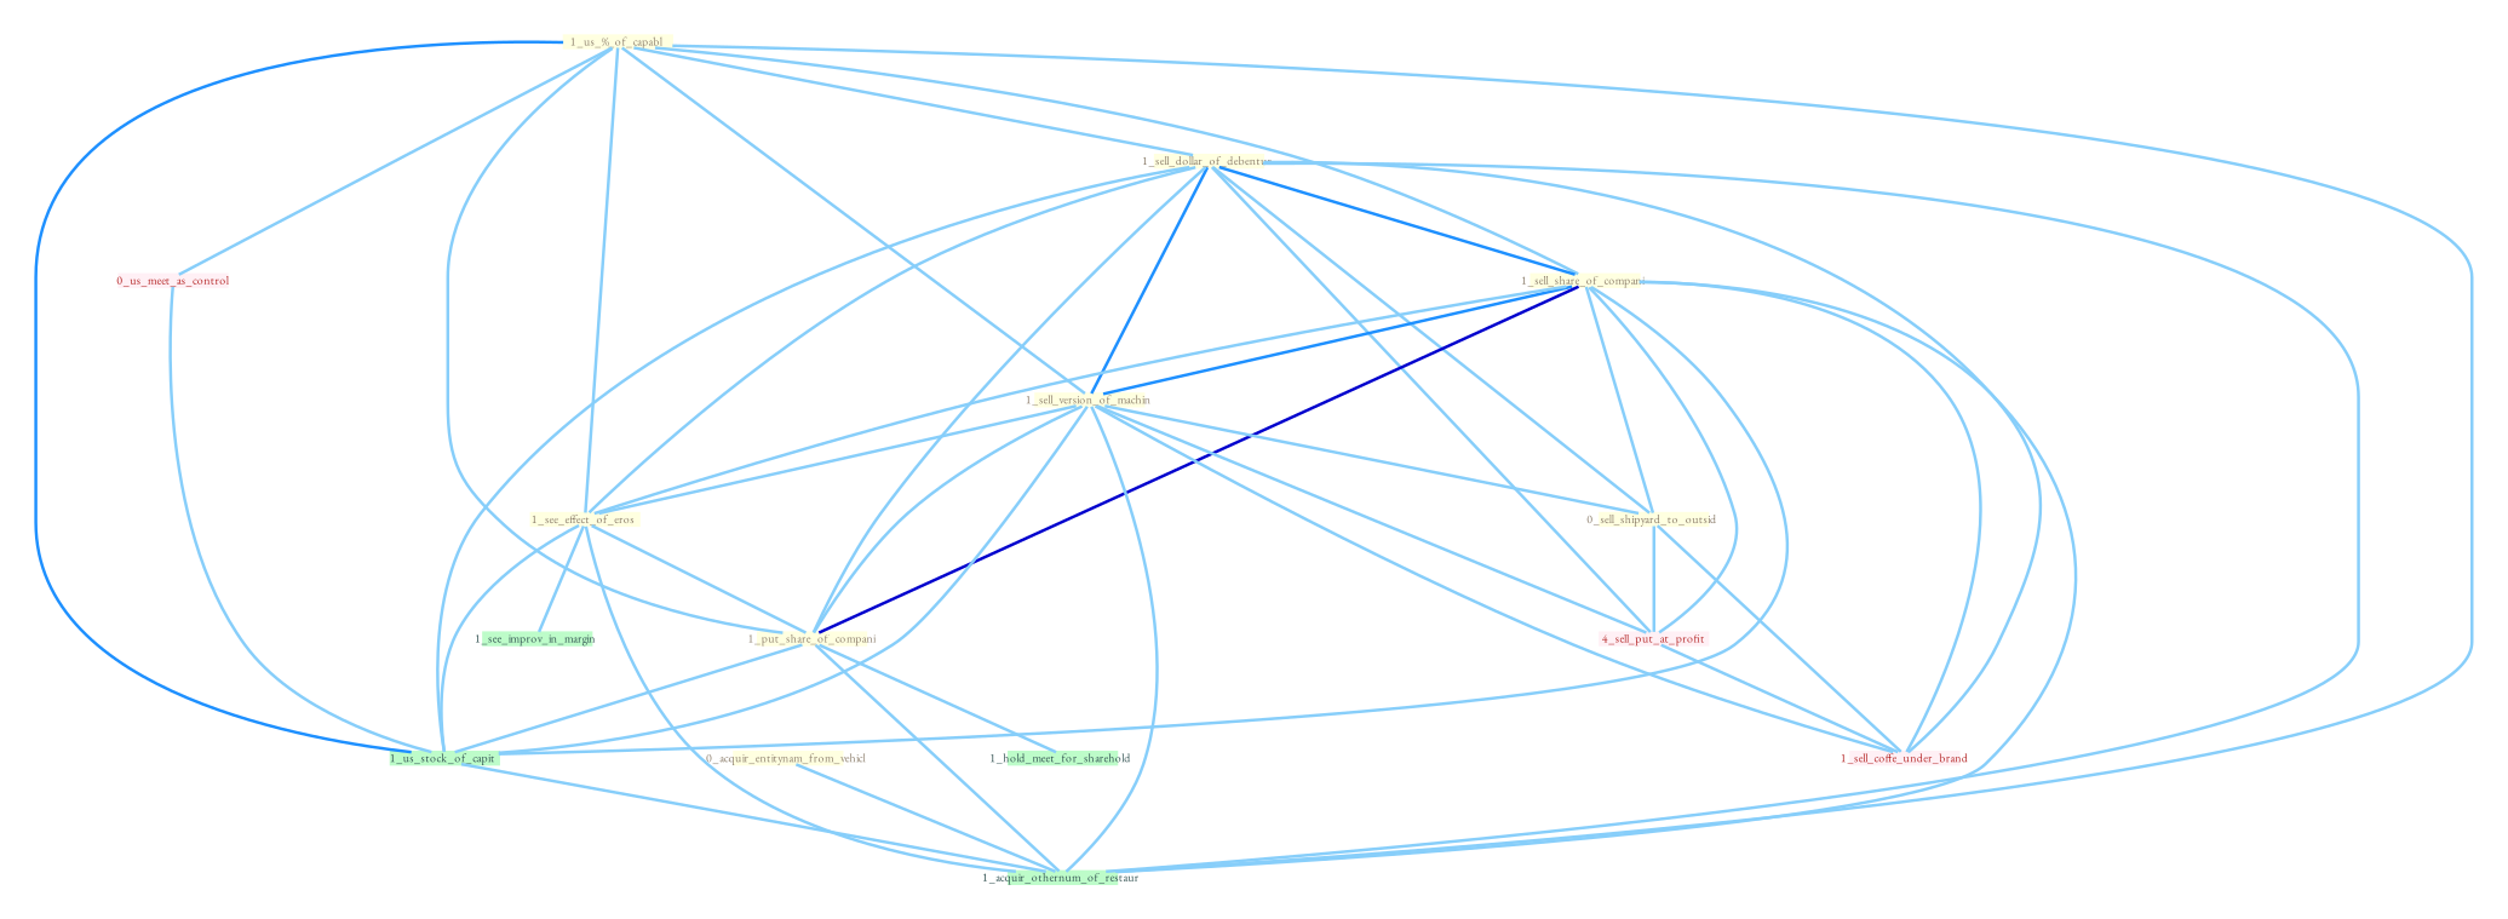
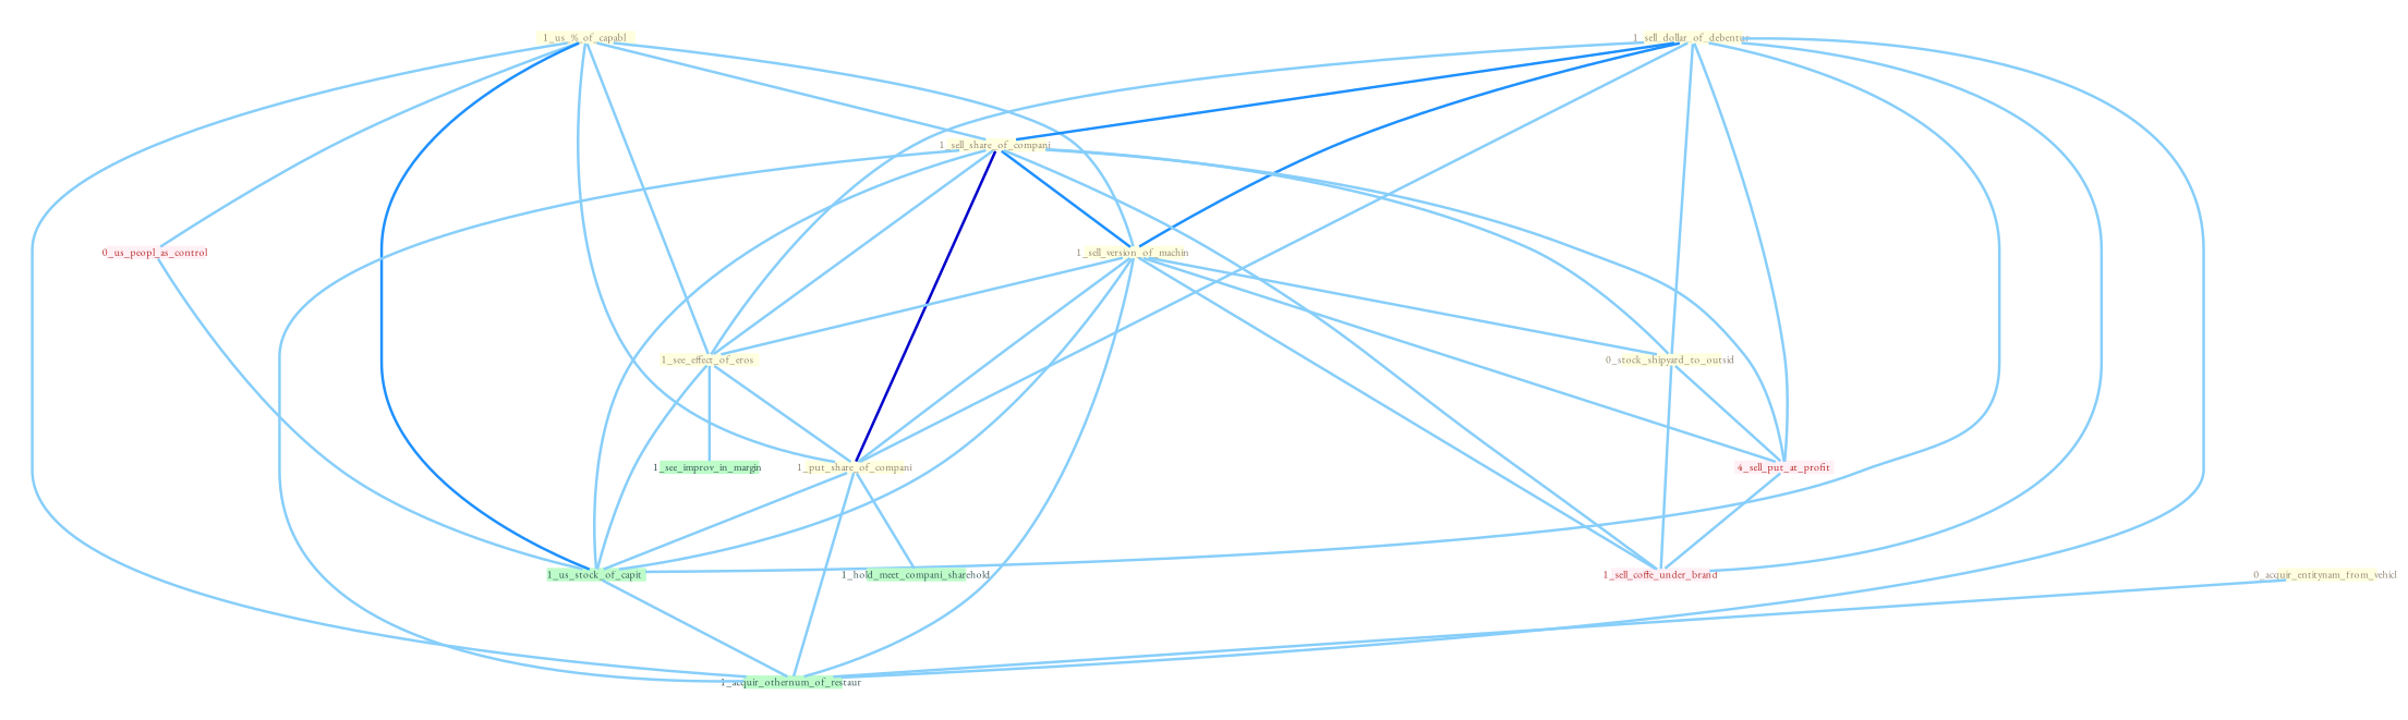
  graph {
    fontname="EB Garamond"
    node [color="#ffffe0" fixedsize=true fontcolor="#8b7d6b" fontname="EB Garamond" fontsize=4 shape=polygon style=filled]
    edge [color="#87cefa" fontname="EB Garamond" w=1]
    "1_us_%_of_capabl " [height=.06 width=.5]
    "1_sell_dollar_of_debentur " [height=.06 width=.5]
    "1_sell_share_of_compani " [height=.06 width=.5]
    "1_sell_version_of_machin " [height=.06 width=.5]
    "0_acquir_entitynam_from_vehicl " [height=.06 width=.5]
    "1_see_effect_of_eros " [height=.06 width=.5]
-   "0_sell_shipyard_to_outsid " [height=.06 width=.5]
+   "0_sell_shipyard_to_outsid " [height=.06 width=.5 label="0_stock_shipyard_to_outsid"]
    n8 [height=.06 label="1_put_share_of_compani" width=.5]
-   "0_us_peopl_as_control " [color="#fff0f5" fontcolor="#b22222" height=.06 width=.5 label="0_us_meet_as_control"]
+   "0_us_peopl_as_control " [color="#fff0f5" fontcolor="#b22222" height=.06 width=.5]
    n10 [color="#fff0f5" fontcolor="#b22222" height=.06 label="4_sell_put_at_profit" width=.5]
    n11 [color="#fff0f5" fontcolor="#b22222" height=.06 label="1_sell_coffe_under_brand" width=.5]
    "1_us_stock_of_capit " [color="#BDFCC9" fontcolor="#2f4f4f" height=.06 width=.5]
    "1_acquir_othernum_of_restaur " [color="#BDFCC9" fontcolor="#2f4f4f" height=.06 width=.5]
    "1_see_improv_in_margin " [color="#BDFCC9" fontcolor="#2f4f4f" height=.06 width=.5]
-   "1_hold_meet_for_sharehold " [color="#BDFCC9" fontcolor="#2f4f4f" height=.06 width=.5]
+   "1_hold_meet_for_sharehold " [color="#BDFCC9" fontcolor="#2f4f4f" height=.06 width=.5 label="1_hold_meet_compani_sharehold"]
    subgraph sub_1 {
      "1_us_%_of_capabl "
      "1_sell_dollar_of_debentur "
      "1_sell_share_of_compani "
      "1_sell_version_of_machin "
      "0_acquir_entitynam_from_vehicl "
      "1_see_effect_of_eros "
      "0_sell_shipyard_to_outsid "
      n8
    }
    subgraph sub_2 {
      "0_us_peopl_as_control "
      n10
      n11
    }
-   "1_us_%_of_capabl " -- "1_sell_dollar_of_debentur "
    "1_us_%_of_capabl " -- "1_sell_share_of_compani "
    "1_us_%_of_capabl " -- "1_sell_version_of_machin "
    "1_us_%_of_capabl " -- "1_see_effect_of_eros "
    "1_us_%_of_capabl " -- n8
    "1_us_%_of_capabl " -- "0_us_peopl_as_control "
    "1_us_%_of_capabl " -- "1_us_stock_of_capit " [color="#1e90ff" w=2]
    "1_us_%_of_capabl " -- "1_acquir_othernum_of_restaur "
    "1_sell_dollar_of_debentur " -- "1_sell_share_of_compani " [color="#1e90ff" w=2]
    "1_sell_dollar_of_debentur " -- "1_sell_version_of_machin " [color="#1e90ff" w=2]
    "1_sell_dollar_of_debentur " -- "1_see_effect_of_eros "
    "1_sell_dollar_of_debentur " -- "0_sell_shipyard_to_outsid "
    "1_sell_dollar_of_debentur " -- n8
    "1_sell_dollar_of_debentur " -- n10
    "1_sell_dollar_of_debentur " -- n11
    "1_sell_dollar_of_debentur " -- "1_us_stock_of_capit "
    "1_sell_dollar_of_debentur " -- "1_acquir_othernum_of_restaur "
    "1_sell_share_of_compani " -- "1_sell_version_of_machin " [color="#1e90ff" w=2]
    "1_sell_share_of_compani " -- "1_see_effect_of_eros "
    "1_sell_share_of_compani " -- "0_sell_shipyard_to_outsid "
    "1_sell_share_of_compani " -- n8 [color="#0000cd" w=3]
    "1_sell_share_of_compani " -- n10
    "1_sell_share_of_compani " -- n11
    "1_sell_share_of_compani " -- "1_us_stock_of_capit "
    "1_sell_share_of_compani " -- "1_acquir_othernum_of_restaur "
    "1_sell_version_of_machin " -- "1_see_effect_of_eros "
    "1_sell_version_of_machin " -- "0_sell_shipyard_to_outsid "
    "1_sell_version_of_machin " -- n8
    "1_sell_version_of_machin " -- n10
    "1_sell_version_of_machin " -- n11
    "1_sell_version_of_machin " -- "1_us_stock_of_capit "
    "1_sell_version_of_machin " -- "1_acquir_othernum_of_restaur "
    "0_acquir_entitynam_from_vehicl " -- "1_acquir_othernum_of_restaur "
    "1_see_effect_of_eros " -- n8
    "1_see_effect_of_eros " -- "1_us_stock_of_capit "
-   "1_see_effect_of_eros " -- "1_acquir_othernum_of_restaur "
    "1_see_effect_of_eros " -- "1_see_improv_in_margin "
    "0_sell_shipyard_to_outsid " -- n10
    "0_sell_shipyard_to_outsid " -- n11
    n8 -- "1_us_stock_of_capit "
    n8 -- "1_acquir_othernum_of_restaur "
    n8 -- "1_hold_meet_for_sharehold "
    "0_us_peopl_as_control " -- "1_us_stock_of_capit "
    n10 -- n11
    "1_us_stock_of_capit " -- "1_acquir_othernum_of_restaur "
  }
